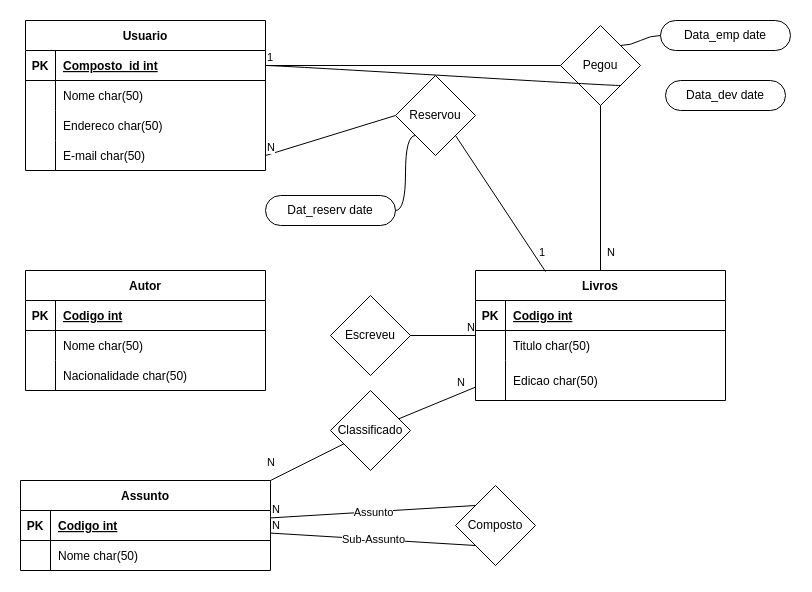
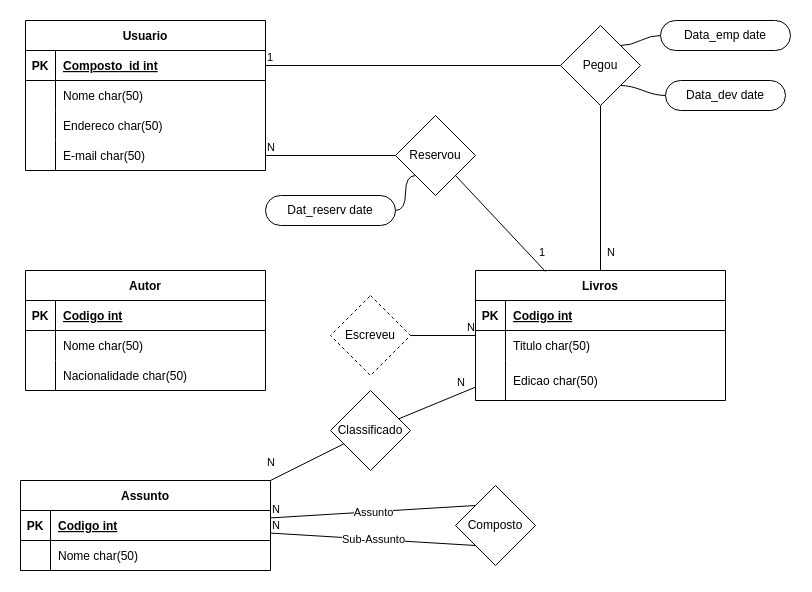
  <mxCell id="0" />
  <mxCell id="1" parent="0" />
  <mxCell id="2" value="Livros" style="shape=table;startSize=30;container=1;collapsible=1;childLayout=tableLayout;fixedRows=1;rowLines=0;fontStyle=1;align=center;resizeLast=1;" vertex="1" parent="1"><mxGeometry x="475" y="270" width="250" height="130" as="geometry" /></mxCell>
  <mxCell id="3" value="" style="shape=partialRectangle;collapsible=0;dropTarget=0;pointerEvents=0;fillColor=none;points=[[0,0.5],[1,0.5]];portConstraint=eastwest;top=0;left=0;right=0;bottom=1;" vertex="1" parent="2"><mxGeometry y="30" width="250" height="30" as="geometry" /></mxCell>
  <mxCell id="4" value="PK" style="shape=partialRectangle;overflow=hidden;connectable=0;fillColor=none;top=0;left=0;bottom=0;right=0;fontStyle=1;" vertex="1" parent="3"><mxGeometry width="30" height="30" as="geometry"><mxRectangle width="30" height="30" as="alternateBounds" /></mxGeometry></mxCell>
  <mxCell id="5" value="Codigo int" style="shape=partialRectangle;overflow=hidden;connectable=0;fillColor=none;top=0;left=0;bottom=0;right=0;align=left;spacingLeft=6;fontStyle=5;" vertex="1" parent="3"><mxGeometry x="30" width="220" height="30" as="geometry"><mxRectangle width="220" height="30" as="alternateBounds" /></mxGeometry></mxCell>
  <mxCell id="6" value="" style="shape=partialRectangle;collapsible=0;dropTarget=0;pointerEvents=0;fillColor=none;points=[[0,0.5],[1,0.5]];portConstraint=eastwest;top=0;left=0;right=0;bottom=0;" vertex="1" parent="2"><mxGeometry y="60" width="250" height="30" as="geometry" /></mxCell>
  <mxCell id="7" value="" style="shape=partialRectangle;overflow=hidden;connectable=0;fillColor=none;top=0;left=0;bottom=0;right=0;" vertex="1" parent="6"><mxGeometry width="30" height="30" as="geometry"><mxRectangle width="30" height="30" as="alternateBounds" /></mxGeometry></mxCell>
  <mxCell id="8" value="Titulo char(50)" style="shape=partialRectangle;overflow=hidden;connectable=0;fillColor=none;top=0;left=0;bottom=0;right=0;align=left;spacingLeft=6;" vertex="1" parent="6"><mxGeometry x="30" width="220" height="30" as="geometry"><mxRectangle width="220" height="30" as="alternateBounds" /></mxGeometry></mxCell>
  <mxCell id="9" style="shape=partialRectangle;collapsible=0;dropTarget=0;pointerEvents=0;fillColor=none;points=[[0,0.5],[1,0.5]];portConstraint=eastwest;top=0;left=0;right=0;bottom=0;" vertex="1" parent="2"><mxGeometry y="90" width="250" height="40" as="geometry" /></mxCell>
  <mxCell id="10" style="shape=partialRectangle;overflow=hidden;connectable=0;fillColor=none;top=0;left=0;bottom=0;right=0;" vertex="1" parent="9"><mxGeometry width="30" height="40" as="geometry"><mxRectangle width="30" height="40" as="alternateBounds" /></mxGeometry></mxCell>
  <mxCell id="11" value="Edicao char(50)" style="shape=partialRectangle;overflow=hidden;connectable=0;fillColor=none;top=0;left=0;bottom=0;right=0;align=left;spacingLeft=6;" vertex="1" parent="9"><mxGeometry x="30" width="220" height="40" as="geometry"><mxRectangle width="220" height="40" as="alternateBounds" /></mxGeometry></mxCell>
  <mxCell id="12" value="Autor" style="shape=table;startSize=30;container=1;collapsible=1;childLayout=tableLayout;fixedRows=1;rowLines=0;fontStyle=1;align=center;resizeLast=1;" vertex="1" parent="1"><mxGeometry x="25" y="270" width="240" height="120" as="geometry" /></mxCell>
  <mxCell id="13" value="" style="shape=partialRectangle;collapsible=0;dropTarget=0;pointerEvents=0;fillColor=none;points=[[0,0.5],[1,0.5]];portConstraint=eastwest;top=0;left=0;right=0;bottom=1;" vertex="1" parent="12"><mxGeometry y="30" width="240" height="30" as="geometry" /></mxCell>
  <mxCell id="14" value="PK" style="shape=partialRectangle;overflow=hidden;connectable=0;fillColor=none;top=0;left=0;bottom=0;right=0;fontStyle=1;" vertex="1" parent="13"><mxGeometry width="30" height="30" as="geometry"><mxRectangle width="30" height="30" as="alternateBounds" /></mxGeometry></mxCell>
  <mxCell id="15" value="Codigo int" style="shape=partialRectangle;overflow=hidden;connectable=0;fillColor=none;top=0;left=0;bottom=0;right=0;align=left;spacingLeft=6;fontStyle=5;" vertex="1" parent="13"><mxGeometry x="30" width="210" height="30" as="geometry"><mxRectangle width="210" height="30" as="alternateBounds" /></mxGeometry></mxCell>
  <mxCell id="16" value="" style="shape=partialRectangle;collapsible=0;dropTarget=0;pointerEvents=0;fillColor=none;points=[[0,0.5],[1,0.5]];portConstraint=eastwest;top=0;left=0;right=0;bottom=0;" vertex="1" parent="12"><mxGeometry y="60" width="240" height="30" as="geometry" /></mxCell>
  <mxCell id="17" value="" style="shape=partialRectangle;overflow=hidden;connectable=0;fillColor=none;top=0;left=0;bottom=0;right=0;" vertex="1" parent="16"><mxGeometry width="30" height="30" as="geometry"><mxRectangle width="30" height="30" as="alternateBounds" /></mxGeometry></mxCell>
  <mxCell id="18" value="Nome char(50)" style="shape=partialRectangle;overflow=hidden;connectable=0;fillColor=none;top=0;left=0;bottom=0;right=0;align=left;spacingLeft=6;" vertex="1" parent="16"><mxGeometry x="30" width="210" height="30" as="geometry"><mxRectangle width="210" height="30" as="alternateBounds" /></mxGeometry></mxCell>
  <mxCell id="19" value="" style="shape=partialRectangle;collapsible=0;dropTarget=0;pointerEvents=0;fillColor=none;points=[[0,0.5],[1,0.5]];portConstraint=eastwest;top=0;left=0;right=0;bottom=0;" vertex="1" parent="12"><mxGeometry y="90" width="240" height="30" as="geometry" /></mxCell>
  <mxCell id="20" value="" style="shape=partialRectangle;overflow=hidden;connectable=0;fillColor=none;top=0;left=0;bottom=0;right=0;" vertex="1" parent="19"><mxGeometry width="30" height="30" as="geometry"><mxRectangle width="30" height="30" as="alternateBounds" /></mxGeometry></mxCell>
  <mxCell id="21" value="Nacionalidade char(50)" style="shape=partialRectangle;overflow=hidden;connectable=0;fillColor=none;top=0;left=0;bottom=0;right=0;align=left;spacingLeft=6;" vertex="1" parent="19"><mxGeometry x="30" width="210" height="30" as="geometry"><mxRectangle width="210" height="30" as="alternateBounds" /></mxGeometry></mxCell>
  <mxCell id="22" value="Usuario" style="shape=table;startSize=30;container=1;collapsible=1;childLayout=tableLayout;fixedRows=1;rowLines=0;fontStyle=1;align=center;resizeLast=1;" vertex="1" parent="1"><mxGeometry x="25" y="20" width="240" height="150" as="geometry" /></mxCell>
  <mxCell id="23" value="" style="shape=partialRectangle;collapsible=0;dropTarget=0;pointerEvents=0;fillColor=none;points=[[0,0.5],[1,0.5]];portConstraint=eastwest;top=0;left=0;right=0;bottom=1;" vertex="1" parent="22"><mxGeometry y="30" width="240" height="30" as="geometry" /></mxCell>
  <mxCell id="24" value="PK" style="shape=partialRectangle;overflow=hidden;connectable=0;fillColor=none;top=0;left=0;bottom=0;right=0;fontStyle=1;" vertex="1" parent="23"><mxGeometry width="30" height="30" as="geometry"><mxRectangle width="30" height="30" as="alternateBounds" /></mxGeometry></mxCell>
  <mxCell id="25" value="Composto_id int" style="shape=partialRectangle;overflow=hidden;connectable=0;fillColor=none;top=0;left=0;bottom=0;right=0;align=left;spacingLeft=6;fontStyle=5;" vertex="1" parent="23"><mxGeometry x="30" width="210" height="30" as="geometry"><mxRectangle width="210" height="30" as="alternateBounds" /></mxGeometry></mxCell>
  <mxCell id="26" value="" style="shape=partialRectangle;collapsible=0;dropTarget=0;pointerEvents=0;fillColor=none;points=[[0,0.5],[1,0.5]];portConstraint=eastwest;top=0;left=0;right=0;bottom=0;" vertex="1" parent="22"><mxGeometry y="60" width="240" height="30" as="geometry" /></mxCell>
  <mxCell id="27" value="" style="shape=partialRectangle;overflow=hidden;connectable=0;fillColor=none;top=0;left=0;bottom=0;right=0;" vertex="1" parent="26"><mxGeometry width="30" height="30" as="geometry"><mxRectangle width="30" height="30" as="alternateBounds" /></mxGeometry></mxCell>
  <mxCell id="28" value="Nome char(50)" style="shape=partialRectangle;overflow=hidden;connectable=0;fillColor=none;top=0;left=0;bottom=0;right=0;align=left;spacingLeft=6;" vertex="1" parent="26"><mxGeometry x="30" width="210" height="30" as="geometry"><mxRectangle width="210" height="30" as="alternateBounds" /></mxGeometry></mxCell>
  <mxCell id="29" style="shape=partialRectangle;collapsible=0;dropTarget=0;pointerEvents=0;fillColor=none;points=[[0,0.5],[1,0.5]];portConstraint=eastwest;top=0;left=0;right=0;bottom=0;" vertex="1" parent="22"><mxGeometry y="90" width="240" height="30" as="geometry" /></mxCell>
  <mxCell id="30" style="shape=partialRectangle;overflow=hidden;connectable=0;fillColor=none;top=0;left=0;bottom=0;right=0;" vertex="1" parent="29"><mxGeometry width="30" height="30" as="geometry"><mxRectangle width="30" height="30" as="alternateBounds" /></mxGeometry></mxCell>
  <mxCell id="31" value="Endereco char(50)" style="shape=partialRectangle;overflow=hidden;connectable=0;fillColor=none;top=0;left=0;bottom=0;right=0;align=left;spacingLeft=6;" vertex="1" parent="29"><mxGeometry x="30" width="210" height="30" as="geometry"><mxRectangle width="210" height="30" as="alternateBounds" /></mxGeometry></mxCell>
  <mxCell id="32" style="shape=partialRectangle;collapsible=0;dropTarget=0;pointerEvents=0;fillColor=none;points=[[0,0.5],[1,0.5]];portConstraint=eastwest;top=0;left=0;right=0;bottom=0;" vertex="1" parent="22"><mxGeometry y="120" width="240" height="30" as="geometry" /></mxCell>
  <mxCell id="33" style="shape=partialRectangle;overflow=hidden;connectable=0;fillColor=none;top=0;left=0;bottom=0;right=0;" vertex="1" parent="32"><mxGeometry width="30" height="30" as="geometry"><mxRectangle width="30" height="30" as="alternateBounds" /></mxGeometry></mxCell>
  <mxCell id="34" value="E-mail char(50)" style="shape=partialRectangle;overflow=hidden;connectable=0;fillColor=none;top=0;left=0;bottom=0;right=0;align=left;spacingLeft=6;" vertex="1" parent="32"><mxGeometry x="30" width="210" height="30" as="geometry"><mxRectangle width="210" height="30" as="alternateBounds" /></mxGeometry></mxCell>
  <mxCell id="35" value="Assunto" style="shape=table;startSize=30;container=1;collapsible=1;childLayout=tableLayout;fixedRows=1;rowLines=0;fontStyle=1;align=center;resizeLast=1;" vertex="1" parent="1"><mxGeometry x="20" y="480" width="250" height="90" as="geometry" /></mxCell>
  <mxCell id="36" value="" style="shape=partialRectangle;collapsible=0;dropTarget=0;pointerEvents=0;fillColor=none;points=[[0,0.5],[1,0.5]];portConstraint=eastwest;top=0;left=0;right=0;bottom=1;" vertex="1" parent="35"><mxGeometry y="30" width="250" height="30" as="geometry" /></mxCell>
  <mxCell id="37" value="PK" style="shape=partialRectangle;overflow=hidden;connectable=0;fillColor=none;top=0;left=0;bottom=0;right=0;fontStyle=1;" vertex="1" parent="36"><mxGeometry width="30" height="30" as="geometry"><mxRectangle width="30" height="30" as="alternateBounds" /></mxGeometry></mxCell>
  <mxCell id="38" value="Codigo int" style="shape=partialRectangle;overflow=hidden;connectable=0;fillColor=none;top=0;left=0;bottom=0;right=0;align=left;spacingLeft=6;fontStyle=5;" vertex="1" parent="36"><mxGeometry x="30" width="220" height="30" as="geometry"><mxRectangle width="220" height="30" as="alternateBounds" /></mxGeometry></mxCell>
  <mxCell id="39" value="" style="shape=partialRectangle;collapsible=0;dropTarget=0;pointerEvents=0;fillColor=none;points=[[0,0.5],[1,0.5]];portConstraint=eastwest;top=0;left=0;right=0;bottom=0;" vertex="1" parent="35"><mxGeometry y="60" width="250" height="30" as="geometry" /></mxCell>
  <mxCell id="40" value="" style="shape=partialRectangle;overflow=hidden;connectable=0;fillColor=none;top=0;left=0;bottom=0;right=0;" vertex="1" parent="39"><mxGeometry width="30" height="30" as="geometry"><mxRectangle width="30" height="30" as="alternateBounds" /></mxGeometry></mxCell>
  <mxCell id="41" value="Nome char(50)" style="shape=partialRectangle;overflow=hidden;connectable=0;fillColor=none;top=0;left=0;bottom=0;right=0;align=left;spacingLeft=6;" vertex="1" parent="39"><mxGeometry x="30" width="220" height="30" as="geometry"><mxRectangle width="220" height="30" as="alternateBounds" /></mxGeometry></mxCell>
- <mxCell id="42" value="Reservou" style="rhombus;whiteSpace=wrap;html=1;" vertex="1" parent="1"><mxGeometry x="395" y="75" width="80" height="80" as="geometry" /></mxCell>
+ <mxCell id="42" value="Reservou" style="rhombus;whiteSpace=wrap;html=1;" vertex="1" parent="1"><mxGeometry x="395" y="115" width="80" height="80" as="geometry" /></mxCell>
  <mxCell id="43" value="Dat_reserv date" style="whiteSpace=wrap;html=1;rounded=1;arcSize=50;align=center;verticalAlign=middle;strokeWidth=1;autosize=1;spacing=4;treeFolding=1;treeMoving=1;newEdgeStyle={&quot;edgeStyle&quot;:&quot;entityRelationEdgeStyle&quot;,&quot;startArrow&quot;:&quot;none&quot;,&quot;endArrow&quot;:&quot;none&quot;,&quot;segment&quot;:10,&quot;curved&quot;:1,&quot;sourcePerimeterSpacing&quot;:0,&quot;targetPerimeterSpacing&quot;:0};" vertex="1" parent="1"><mxGeometry x="265" y="195" width="130" height="30" as="geometry" /></mxCell>
  <mxCell id="44" value="" style="edgeStyle=entityRelationEdgeStyle;startArrow=none;endArrow=none;segment=10;curved=1;sourcePerimeterSpacing=0;targetPerimeterSpacing=0;rounded=0;exitX=0;exitY=1;exitDx=0;exitDy=0;" edge="1" target="43" parent="1" source="42"><mxGeometry relative="1" as="geometry"><mxPoint x="275" y="262" as="sourcePoint" /></mxGeometry></mxCell>
  <mxCell id="45" value="" style="endArrow=none;html=1;rounded=0;entryX=0;entryY=0.5;entryDx=0;entryDy=0;exitX=1;exitY=0.5;exitDx=0;exitDy=0;endFill=0;" edge="1" parent="1" source="32" target="42"><mxGeometry relative="1" as="geometry"><mxPoint x="475" y="70" as="sourcePoint" /><mxPoint x="635" y="70" as="targetPoint" /></mxGeometry></mxCell>
  <mxCell id="46" value="N" style="edgeLabel;resizable=0;html=1;;align=left;verticalAlign=bottom;" connectable="0" vertex="1" parent="45"><mxGeometry x="-1" relative="1" as="geometry" /></mxCell>
  <mxCell id="47" value="" style="endArrow=none;html=1;rounded=0;exitX=1;exitY=1;exitDx=0;exitDy=0;entryX=0.28;entryY=0.008;entryDx=0;entryDy=0;entryPerimeter=0;endFill=0;" edge="1" parent="1" source="42" target="2"><mxGeometry relative="1" as="geometry"><mxPoint x="655" y="140" as="sourcePoint" /><mxPoint x="815" y="140" as="targetPoint" /></mxGeometry></mxCell>
  <mxCell id="48" value="1" style="edgeLabel;resizable=0;html=1;;align=right;verticalAlign=bottom;" connectable="0" vertex="1" parent="47"><mxGeometry x="1" relative="1" as="geometry"><mxPoint y="-11" as="offset" /></mxGeometry></mxCell>
  <mxCell id="49" value="Pegou" style="rhombus;whiteSpace=wrap;html=1;" vertex="1" parent="1"><mxGeometry x="560" y="25" width="80" height="80" as="geometry" /></mxCell>
  <mxCell id="50" value="" style="endArrow=none;html=1;rounded=0;exitX=1;exitY=0.5;exitDx=0;exitDy=0;endFill=0;" edge="1" parent="1" source="23" target="49"><mxGeometry relative="1" as="geometry"><mxPoint x="325" y="190" as="sourcePoint" /><mxPoint x="485" y="190" as="targetPoint" /></mxGeometry></mxCell>
  <mxCell id="51" value="1" style="edgeLabel;resizable=0;html=1;;align=left;verticalAlign=bottom;" connectable="0" vertex="1" parent="50"><mxGeometry x="-1" relative="1" as="geometry" /></mxCell>
  <mxCell id="52" value="" style="endArrow=none;html=1;rounded=0;exitX=0.5;exitY=1;exitDx=0;exitDy=0;entryX=0.5;entryY=0;entryDx=0;entryDy=0;endFill=0;" edge="1" parent="1" source="49" target="2"><mxGeometry relative="1" as="geometry"><mxPoint x="325" y="190" as="sourcePoint" /><mxPoint x="485" y="190" as="targetPoint" /></mxGeometry></mxCell>
  <mxCell id="53" value="N" style="edgeLabel;resizable=0;html=1;;align=right;verticalAlign=bottom;" connectable="0" vertex="1" parent="52"><mxGeometry x="1" relative="1" as="geometry"><mxPoint x="15" y="-10" as="offset" /></mxGeometry></mxCell>
  <mxCell id="54" value="Data_emp&lt;span style=&quot;background-color: initial;&quot;&gt;&amp;nbsp;date&lt;/span&gt;" style="whiteSpace=wrap;html=1;rounded=1;arcSize=50;align=center;verticalAlign=middle;strokeWidth=1;autosize=1;spacing=4;treeFolding=1;treeMoving=1;newEdgeStyle={&quot;edgeStyle&quot;:&quot;entityRelationEdgeStyle&quot;,&quot;startArrow&quot;:&quot;none&quot;,&quot;endArrow&quot;:&quot;none&quot;,&quot;segment&quot;:10,&quot;curved&quot;:1,&quot;sourcePerimeterSpacing&quot;:0,&quot;targetPerimeterSpacing&quot;:0};" vertex="1" parent="1"><mxGeometry x="660" y="20" width="130" height="30" as="geometry" /></mxCell>
  <mxCell id="55" value="" style="edgeStyle=entityRelationEdgeStyle;startArrow=none;endArrow=none;segment=10;curved=1;sourcePerimeterSpacing=0;targetPerimeterSpacing=0;rounded=0;exitX=1;exitY=0;exitDx=0;exitDy=0;" edge="1" target="54" parent="1" source="49"><mxGeometry relative="1" as="geometry"><mxPoint x="645" y="52" as="sourcePoint" /></mxGeometry></mxCell>
  <mxCell id="56" value="Data_dev date" style="whiteSpace=wrap;html=1;rounded=1;arcSize=50;align=center;verticalAlign=middle;strokeWidth=1;autosize=1;spacing=4;treeFolding=1;treeMoving=1;newEdgeStyle={&quot;edgeStyle&quot;:&quot;entityRelationEdgeStyle&quot;,&quot;startArrow&quot;:&quot;none&quot;,&quot;endArrow&quot;:&quot;none&quot;,&quot;segment&quot;:10,&quot;curved&quot;:1,&quot;sourcePerimeterSpacing&quot;:0,&quot;targetPerimeterSpacing&quot;:0};" vertex="1" parent="1"><mxGeometry x="665" y="80" width="120" height="30" as="geometry" /></mxCell>
- <mxCell id="57" value="" style="edgeStyle=entityRelationEdgeStyle;startArrow=none;endArrow=none;segment=10;curved=1;sourcePerimeterSpacing=0;targetPerimeterSpacing=0;rounded=0;exitX=1;exitY=1;exitDx=0;exitDy=0;" edge="1" target="25" parent="1" source="49"><mxGeometry relative="1" as="geometry"><mxPoint x="645" y="122" as="sourcePoint" /></mxGeometry></mxCell>
- <mxCell id="58" value="Escreveu" style="rhombus;whiteSpace=wrap;html=1;" vertex="1" parent="1"><mxGeometry x="330" y="295" width="80" height="80" as="geometry" /></mxCell>
+ <mxCell id="57" value="" style="edgeStyle=entityRelationEdgeStyle;startArrow=none;endArrow=none;segment=10;curved=1;sourcePerimeterSpacing=0;targetPerimeterSpacing=0;rounded=0;exitX=1;exitY=1;exitDx=0;exitDy=0;" edge="1" target="56" parent="1" source="49"><mxGeometry relative="1" as="geometry"><mxPoint x="645" y="122" as="sourcePoint" /></mxGeometry></mxCell>
+ <mxCell id="58" value="Escreveu" style="rhombus;whiteSpace=wrap;html=1;dashed=1;" vertex="1" parent="1"><mxGeometry x="330" y="295" width="80" height="80" as="geometry" /></mxCell>
  <mxCell id="59" value="" style="endArrow=none;html=1;rounded=0;exitX=1;exitY=0.5;exitDx=0;exitDy=0;endFill=0;" edge="1" parent="1" source="58" target="2"><mxGeometry relative="1" as="geometry"><mxPoint x="325" y="190" as="sourcePoint" /><mxPoint x="485" y="190" as="targetPoint" /></mxGeometry></mxCell>
  <mxCell id="60" value="N" style="edgeLabel;resizable=0;html=1;;align=right;verticalAlign=bottom;" connectable="0" vertex="1" parent="59"><mxGeometry x="1" relative="1" as="geometry" /></mxCell>
  <mxCell id="61" value="Classificado" style="rhombus;whiteSpace=wrap;html=1;" vertex="1" parent="1"><mxGeometry x="330" y="390" width="80" height="80" as="geometry" /></mxCell>
  <mxCell id="62" value="Composto" style="rhombus;whiteSpace=wrap;html=1;" vertex="1" parent="1"><mxGeometry x="455" y="485" width="80" height="80" as="geometry" /></mxCell>
  <mxCell id="63" value="" style="endArrow=none;html=1;rounded=0;entryX=0;entryY=1;entryDx=0;entryDy=0;endFill=0;" edge="1" parent="1" source="35" target="62"><mxGeometry relative="1" as="geometry"><mxPoint x="325" y="390" as="sourcePoint" /><mxPoint x="485" y="390" as="targetPoint" /></mxGeometry></mxCell>
  <mxCell id="64" value="Sub-Assunto" style="edgeLabel;resizable=0;html=1;;align=center;verticalAlign=middle;" connectable="0" vertex="1" parent="63"><mxGeometry relative="1" as="geometry" /></mxCell>
  <mxCell id="65" value="N" style="edgeLabel;resizable=0;html=1;;align=left;verticalAlign=bottom;" connectable="0" vertex="1" parent="63"><mxGeometry x="-1" relative="1" as="geometry" /></mxCell>
  <mxCell id="66" value="" style="endArrow=none;html=1;rounded=0;entryX=0;entryY=0;entryDx=0;entryDy=0;endFill=0;" edge="1" parent="1" source="35" target="62"><mxGeometry relative="1" as="geometry"><mxPoint x="325" y="390" as="sourcePoint" /><mxPoint x="485" y="390" as="targetPoint" /></mxGeometry></mxCell>
  <mxCell id="67" value="Assunto" style="edgeLabel;resizable=0;html=1;;align=center;verticalAlign=middle;" connectable="0" vertex="1" parent="66"><mxGeometry relative="1" as="geometry" /></mxCell>
  <mxCell id="68" value="N" style="edgeLabel;resizable=0;html=1;;align=left;verticalAlign=bottom;" connectable="0" vertex="1" parent="66"><mxGeometry x="-1" relative="1" as="geometry" /></mxCell>
  <mxCell id="69" value="" style="endArrow=none;html=1;rounded=0;exitX=1;exitY=0;exitDx=0;exitDy=0;endFill=0;" edge="1" parent="1" source="35" target="61"><mxGeometry relative="1" as="geometry"><mxPoint x="325" y="390" as="sourcePoint" /><mxPoint x="485" y="390" as="targetPoint" /></mxGeometry></mxCell>
  <mxCell id="70" value="N" style="edgeLabel;resizable=0;html=1;;align=left;verticalAlign=bottom;" connectable="0" vertex="1" parent="69"><mxGeometry x="-1" relative="1" as="geometry"><mxPoint x="-5" y="-10" as="offset" /></mxGeometry></mxCell>
  <mxCell id="71" value="" style="endArrow=none;html=1;rounded=0;endFill=0;" edge="1" parent="1" source="2" target="61"><mxGeometry relative="1" as="geometry"><mxPoint x="425" y="360" as="sourcePoint" /><mxPoint x="485" y="390" as="targetPoint" /></mxGeometry></mxCell>
  <mxCell id="72" value="N" style="edgeLabel;resizable=0;html=1;;align=left;verticalAlign=bottom;" connectable="0" vertex="1" parent="71"><mxGeometry x="-1" relative="1" as="geometry"><mxPoint x="-20" y="3" as="offset" /></mxGeometry></mxCell>
